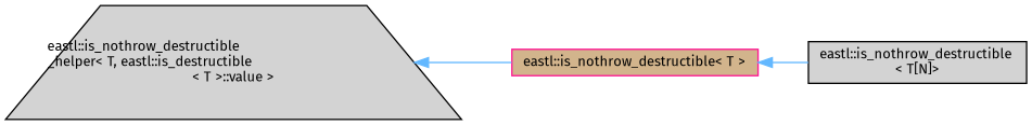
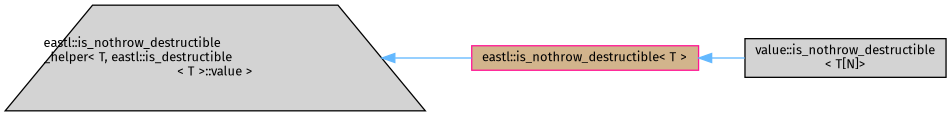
  digraph {
    rankdir=LR
    fontname="Fira Sans"
    node [color=black fillcolor=lightgrey fontname="Fira Sans" fontsize=10 shape=box style=filled]
    edge [color=steelblue1 dir=back fontname="Fira Sans" fontsize=10 labelfontname=Helvetica labelfontsize=10 style=solid]
    n1 [color=deeppink fillcolor=tan fontcolor=black height=0.2 label="eastl::is_nothrow_destructible\< T \>" width=0.4]
-   n2 [height=0.2 label="eastl::is_nothrow_destructible\l\< T[N]\>" width=0.4]
+   n2 [height=0.2 label="value::is_nothrow_destructible\l\< T[N]\>" width=0.4]
    n3 [height=0.2 label="eastl::is_nothrow_destructible\l_helper\< T, eastl::is_destructible\l\< T \>::value \>" shape=trapezium width=0.4]
    n1 -> n2
    n3 -> n1
  }
